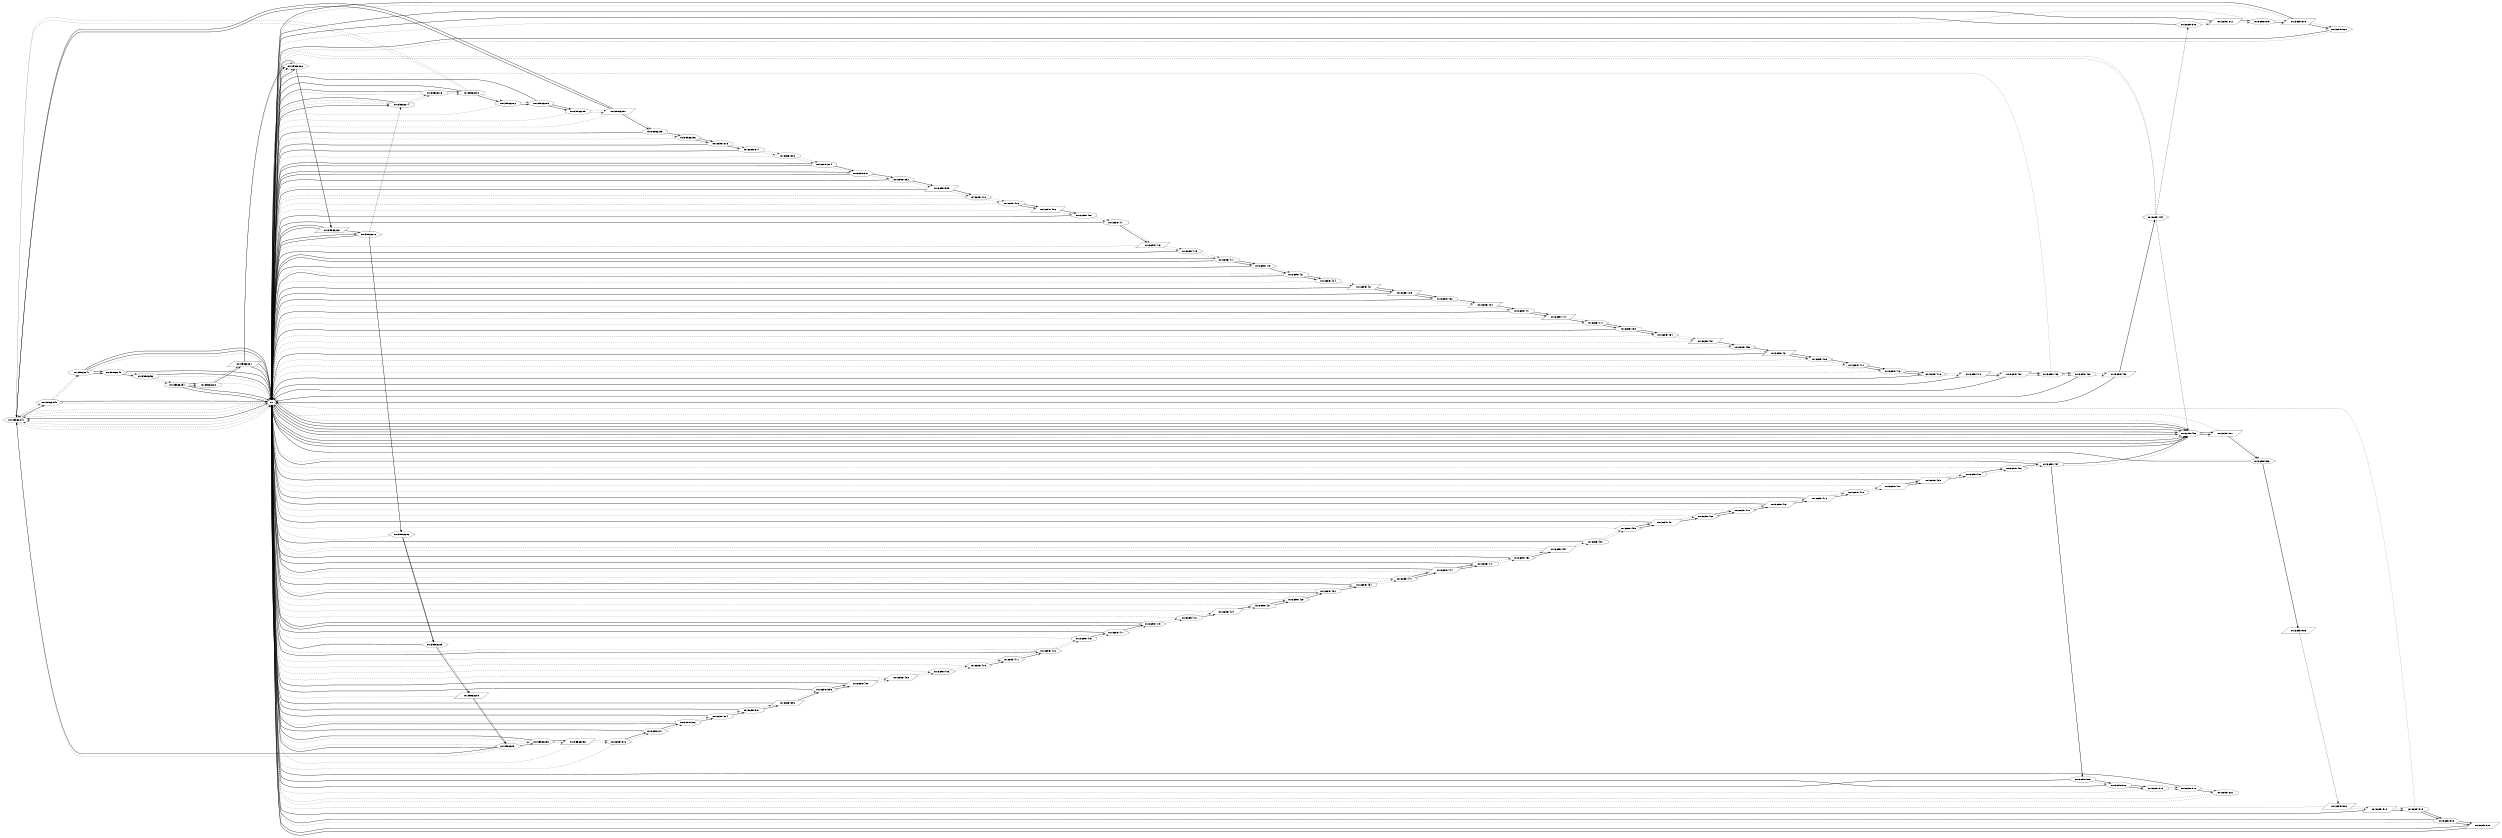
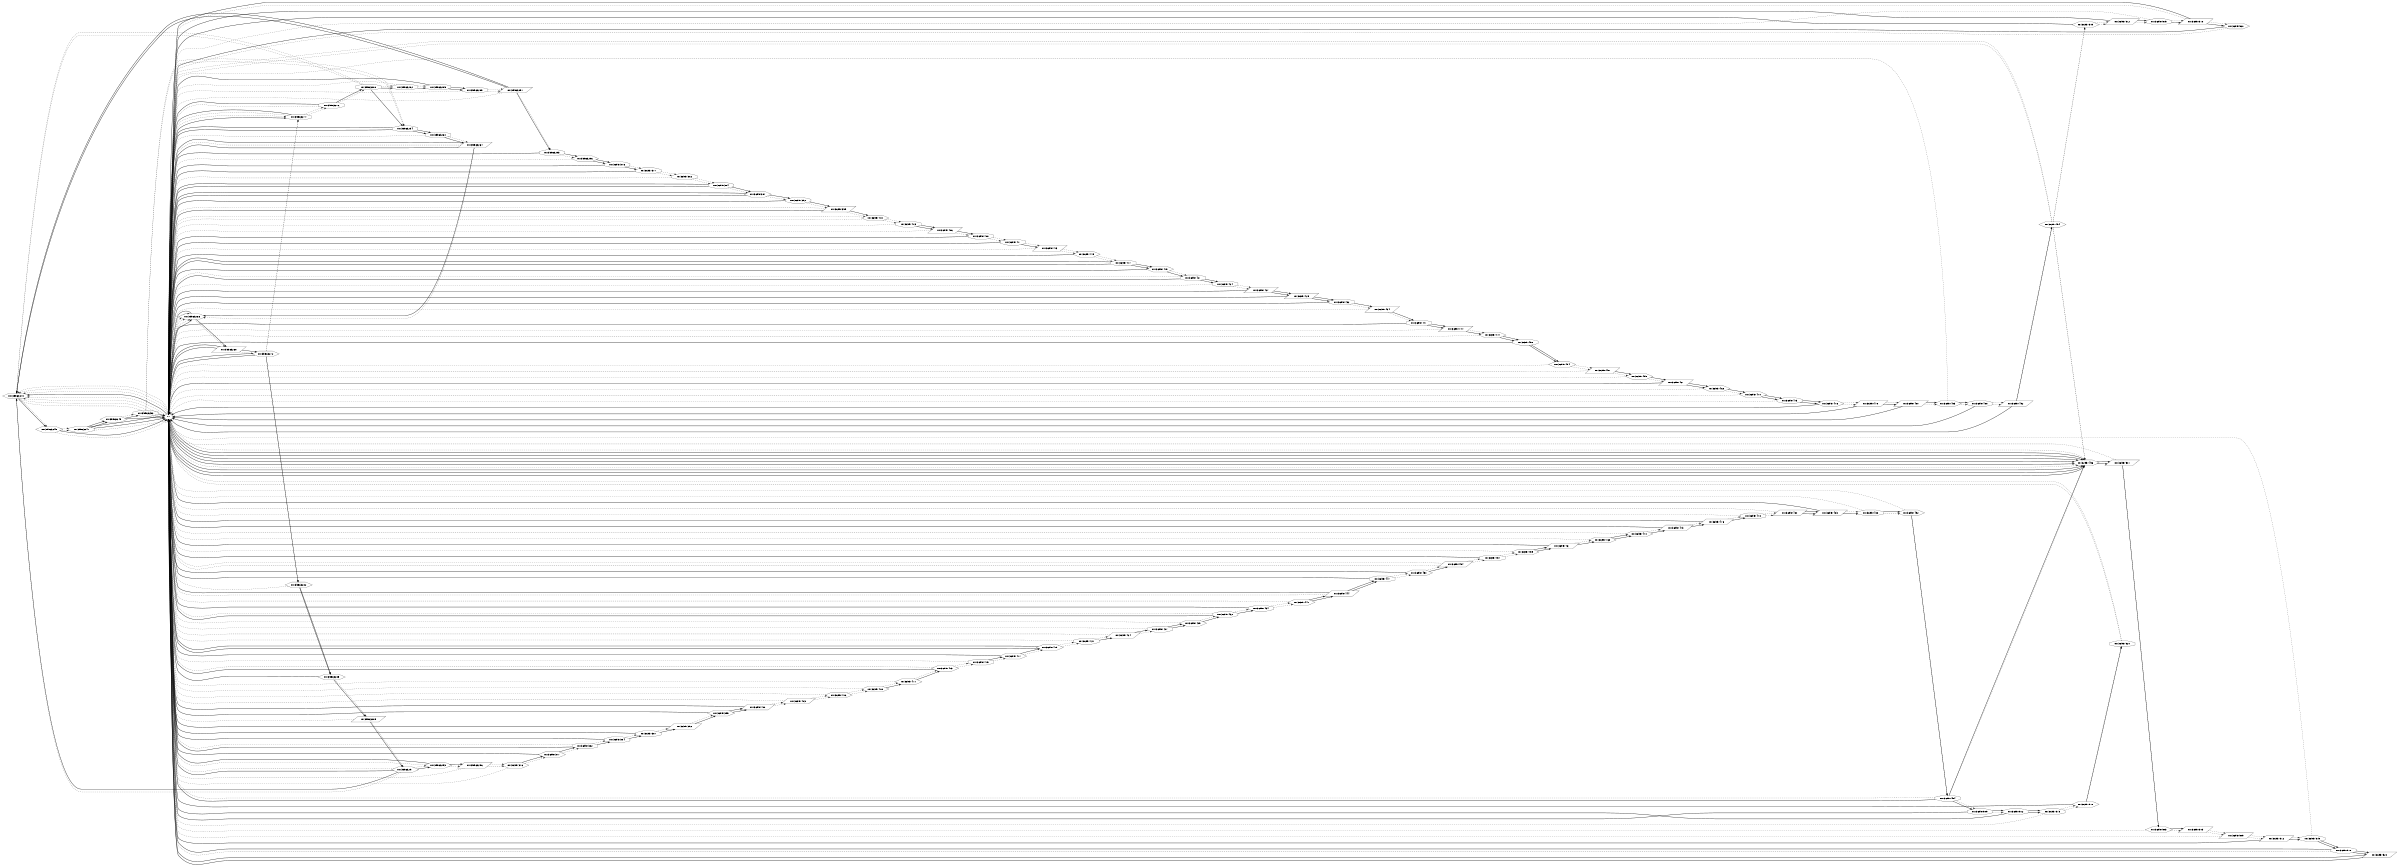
  digraph {
    rankdir=LR
    node [shape=octagon]
    edge [style=dashed]
    n1 [label="0x135563240" shape=hexagon]
    n2 [label="0x135563245" shape=hexagon]
    n0
    n3 [label="0x135563247"]
    n9 [label="0x135563266" shape=hexagon]
    n63 [label="0x135563274"]
    n117 [label="0x132957496" shape=hexagon]
    n4 [label="0x135563249" shape=hexagon]
    n5 [label="0x135563252"]
    n6 [label="0x135563254"]
    n7 [label="0x135563260"]
    n8 [label="0x135563264" shape=parallelogram]
    n10 [label="0x135563268" shape=parallelogram]
    n11 [label="0x135563272" shape=hexagon]
    n12 [label="0x135563282" shape=hexagon]
    n13 [label="0x135563285" shape=hexagon]
    n64 [label="0x135563276"]
    n14 [label="0x135563289" shape=parallelogram]
    n15 [label="0x135563291" shape=hexagon]
    n16 [label="0x135563293" shape=hexagon]
    n17 [label="0x135563296" shape=parallelogram]
    n18 [label="0x136957376" shape=hexagon]
    n19 [label="0x136957377" shape=hexagon]
    n20 [label="0x136957382"]
    n21 [label="0x136957384"]
    n22 [label="0x136957387"]
    n23 [label="0x136957392" shape=parallelogram]
    n24 [label="0x136957395" shape=hexagon]
    n25 [label="0x136957400" shape=parallelogram]
    n26 [label="0x136957403" shape=parallelogram]
    n27 [label="0x136957406" shape=hexagon]
    n28 [label="0x136957408" shape=hexagon]
    n29 [label="0x136957411" shape=hexagon]
    n30 [label="0x136957413" shape=hexagon]
    n31 [label="0x136957415"]
    n32 [label="0x136957417" shape=hexagon]
    n33 [label="0x136957419" shape=hexagon]
    n34 [label="0x136957421"]
    n35 [label="0x136957424" shape=parallelogram]
    n36 [label="0x136957427"]
    n37 [label="0x136957429" shape=hexagon]
    n38 [label="0x136957432"]
    n39 [label="0x136957434"]
    n40 [label="0x136957441" shape=hexagon]
    n41 [label="0x136957444" shape=parallelogram]
    n42 [label="0x136957447"]
    n43 [label="0x136957450" shape=hexagon]
    n44 [label="0x136957454" shape=parallelogram]
    n45 [label="0x136957457"]
    n46 [label="0x136957459" shape=hexagon]
    n47 [label="0x136957461" shape=parallelogram]
    n48 [label="0x136957468" shape=hexagon]
    n49 [label="0x136957470" shape=hexagon]
    n50 [label="0x136957473" shape=parallelogram]
    n51 [label="0x136957476" shape=parallelogram]
    n52 [label="0x136957478"]
    n53 [label="0x136957480" shape=parallelogram]
    n54 [label="0x136957483" shape=parallelogram]
    n55 [label="0x136957488"]
    n56 [label="0x136957492" shape=hexagon]
    n57 [label="0x136957494"]
    n58 [label="0x136957509"]
    n59 [label="0x136957512"]
    n118 [label="0x136957501" shape=parallelogram]
    n60 [label="0x136957515"]
    n61 [label="0x136957518" shape=hexagon]
    n62 [label="0x136957520"]
    n65 [label="0x135563280"]
    n66 [label="0x135563282"]
    n67 [label="0x135563285"]
    n68 [label="0x135563289"]
    n69 [label="0x135563291" shape=parallelogram]
    n70 [label="0x135563293"]
    n71 [label="0x135563296" shape=hexagon]
    n72 [label="0x136957376"]
    n73 [label="0x136957377"]
    n74 [label="0x136957382"]
    n75 [label="0x136957384"]
    n76 [label="0x136957387" shape=hexagon]
    n77 [label="0x136957392"]
    n78 [label="0x136957395" shape=parallelogram]
    n79 [label="0x136957400" shape=hexagon]
    n80 [label="0x136957403"]
    n81 [label="0x136957406" shape=parallelogram]
    n82 [label="0x136957408"]
    n83 [label="0x136957411"]
    n84 [label="0x136957413" shape=parallelogram]
    n85 [label="0x136957415" shape=hexagon]
    n86 [label="0x136957417"]
    n87 [label="0x136957419" shape=hexagon]
    n88 [label="0x136957421"]
    n89 [label="0x136957424"]
    n90 [label="0x136957427" shape=parallelogram]
    n91 [label="0x136957429" shape=parallelogram]
    n92 [label="0x136957432"]
    n93 [label="0x136957434" shape=parallelogram]
    n94 [label="0x136957441"]
    n95 [label="0x136957444" shape=parallelogram]
    n96 [label="0x136957447" shape=hexagon]
    n97 [label="0x136957450"]
    n98 [label="0x136957454" shape=hexagon]
    n99 [label="0x136957457" shape=parallelogram]
    n100 [label="0x136957459" shape=hexagon]
    n101 [label="0x136957461" shape=parallelogram]
    n102 [label="0x136957468" shape=hexagon]
    n103 [label="0x136957470" shape=hexagon]
    n104 [label="0x136957473"]
    n105 [label="0x136957476" shape=hexagon]
    n106 [label="0x136957478" shape=parallelogram]
    n107 [label="0x136957480" shape=parallelogram]
    n108 [label="0x136957483" shape=hexagon]
    n109 [label="0x136957488"]
    n110 [label="0x136957492" shape=parallelogram]
    n111 [label="0x136957494" shape=hexagon]
    n112 [label="0x136957509" shape=hexagon]
    n113 [label="0x136957512" shape=parallelogram]
    n114 [label="0x136957515"]
    n115 [label="0x136957518" shape=parallelogram]
    n116 [label="0x136957520" shape=hexagon]
    n119 [label="0x136957503" shape=hexagon]
    n120 [label="0x136957505" shape=parallelogram]
    n121 [label="0x136957509" shape=parallelogram]
    n122 [label="0x136957512" shape=parallelogram]
    n123 [label="0x136957515"]
    n124 [label="0x136957518"]
    n125 [label="0x136957520" shape=parallelogram]
    n1 -> n2 [style=bold]
    n1 -> n2
    n1 -> n0
    n1 -> n0
    n2 -> n0
    n2 -> n0 [style=bold]
    n2 -> n3
    n2 -> n3
    n0 -> n1
    n0 -> n1
    n0 -> n1 [style=bold]
    n0 -> n1
    n0 -> n1
    n0 -> n1
    n0 -> n9 [style=bold]
    n0 -> n9
    n0 -> n9
    n0 -> n9
    n0 -> n9
    n0 -> n63 [style=bold]
    n0 -> n63
    n0 -> n117 [style=bold]
    n0 -> n117 [style=bold]
    n0 -> n117 [style=bold]
    n0 -> n117
    n0 -> n117 [style=bold]
    n0 -> n117 [style=bold]
    n0 -> n117 [style=bold]
    n0 -> n117 [style=bold]
    n0 -> n117 [style=bold]
    n3 -> n0
    n3 -> n0 [style=bold]
    n3 -> n0 [style=bold]
    n3 -> n4 [style=bold]
    n3 -> n4 [style=bold]
    n9 -> n0 [style=bold]
    n9 -> n10
    n9 -> n10 [style=bold]
    n63 -> n0
    n63 -> n0 [style=bold]
    n63 -> n64
    n63 -> n64
    n117 -> n0
    n117 -> n118 [style=bold]
    n117 -> n118 [style=bold]
    n4 -> n0 [style=bold]
    n4 -> n5 [style=bold]
    n4 -> n5
    n5 -> n0
    n5 -> n0 [style=bold]
    n5 -> n6
    n5 -> n6
    n6 -> n0 [style=bold]
    n6 -> n0 [style=bold]
    n6 -> n7 [style=bold]
    n6 -> n7 [style=bold]
    n7 -> n0
    n7 -> n8 [style=bold]
    n7 -> n8
    n8 -> n0 [style=bold]
    n8 -> n0
    n8 -> n0 [style=bold]
    n8 -> n9
    n8 -> n9 [style=bold]
    n10 -> n0 [style=bold]
    n10 -> n0 [style=bold]
    n10 -> n11
    n10 -> n11 [style=bold]
    n11 -> n0 [style=bold]
    n11 -> n0 [style=bold]
    n11 -> n63
    n11 -> n63
    n11 -> n12 [style=bold]
    n11 -> n12
    n12 -> n0
    n12 -> n13 [style=bold]
    n12 -> n13 [style=bold]
    n13 -> n0 [style=bold]
    n13 -> n14 [style=bold]
    n13 -> n14
    n64 -> n0
    n64 -> n0 [style=bold]
    n64 -> n65
    n64 -> n65 [style=bold]
    n14 -> n0
    n14 -> n15 [style=bold]
    n14 -> n15
    n15 -> n1
    n15 -> n1 [style=bold]
    n15 -> n0 [style=bold]
    n15 -> n0
    n15 -> n16 [style=bold]
    n15 -> n16
    n16 -> n0
    n16 -> n0 [style=bold]
    n16 -> n17
    n16 -> n17 [style=bold]
    n17 -> n0
    n17 -> n18
    n17 -> n18
    n18 -> n0
    n18 -> n19
    n18 -> n19 [style=bold]
    n19 -> n0 [style=bold]
    n19 -> n20
    n19 -> n20 [style=bold]
    n20 -> n0 [style=bold]
    n20 -> n0
    n20 -> n21 [style=bold]
    n20 -> n21
    n21 -> n0 [style=bold]
    n21 -> n22 [style=bold]
    n21 -> n22
    n22 -> n0 [style=bold]
    n22 -> n23 [style=bold]
    n22 -> n23
    n23 -> n0 [style=bold]
    n23 -> n24 [style=bold]
    n23 -> n24
    n24 -> n0 [style=bold]
    n24 -> n25 [style=bold]
    n24 -> n25 [style=bold]
    n25 -> n0 [style=bold]
    n25 -> n26
    n25 -> n26
    n26 -> n0
    n26 -> n27
    n26 -> n27
    n27 -> n0
    n27 -> n28
    n27 -> n28
    n28 -> n0
    n28 -> n29 [style=bold]
    n28 -> n29
    n29 -> n0
    n29 -> n30 [style=bold]
    n29 -> n30
    n30 -> n0 [style=bold]
    n30 -> n0
    n30 -> n31
    n30 -> n31
    n31 -> n0
    n31 -> n32
    n31 -> n32 [style=bold]
    n32 -> n0 [style=bold]
    n32 -> n33
    n32 -> n33 [style=bold]
    n33 -> n0 [style=bold]
    n33 -> n0 [style=bold]
    n33 -> n34
    n33 -> n34
    n34 -> n0
    n34 -> n35 [style=bold]
    n34 -> n35
    n35 -> n0
    n35 -> n36
    n35 -> n36 [style=bold]
    n36 -> n0
    n36 -> n37 [style=bold]
    n36 -> n37 [style=bold]
    n37 -> n0
    n37 -> n38 [style=bold]
    n37 -> n38
    n38 -> n0 [style=bold]
    n38 -> n0
    n38 -> n39 [style=bold]
    n38 -> n39
    n39 -> n0 [style=bold]
    n39 -> n40
    n39 -> n40
    n40 -> n0
    n40 -> n41 [style=bold]
    n40 -> n41 [style=bold]
    n41 -> n0
    n41 -> n0 [style=bold]
    n41 -> n42 [style=bold]
    n41 -> n42 [style=bold]
    n42 -> n0 [style=bold]
    n42 -> n43
    n42 -> n43
    n43 -> n0 [style=bold]
    n43 -> n44 [style=bold]
    n43 -> n44
    n44 -> n0
    n44 -> n0
    n44 -> n45
    n44 -> n45
    n45 -> n0 [style=bold]
    n45 -> n46
    n45 -> n46
    n46 -> n0
    n46 -> n47 [style=bold]
    n46 -> n47 [style=bold]
    n47 -> n0 [style=bold]
    n47 -> n48 [style=bold]
    n47 -> n48
    n48 -> n0
    n48 -> n49 [style=bold]
    n48 -> n49 [style=bold]
    n49 -> n0
    n49 -> n50 [style=bold]
    n49 -> n50
    n50 -> n0 [style=bold]
    n50 -> n51 [style=bold]
    n50 -> n51
    n51 -> n0 [style=bold]
    n51 -> n52 [style=bold]
    n51 -> n52
    n52 -> n0
    n52 -> n53
    n52 -> n53
    n53 -> n0
    n53 -> n54 [style=bold]
    n53 -> n54 [style=bold]
    n54 -> n0 [style=bold]
    n54 -> n55 [style=bold]
    n54 -> n55
    n55 -> n0
    n55 -> n56
    n55 -> n56 [style=bold]
    n56 -> n0
    n56 -> n57
    n56 -> n57 [style=bold]
    n57 -> n0 [style=bold]
    n57 -> n0
    n57 -> n117
    n57 -> n117 [style=bold]
    n57 -> n58 [style=bold]
    n57 -> n58
    n58 -> n0 [style=bold]
    n58 -> n59
    n58 -> n59 [style=bold]
    n59 -> n0 [style=bold]
    n59 -> n60 [style=bold]
    n59 -> n60 [style=bold]
    n118 -> n0
    n118 -> n119 [style=bold]
    n118 -> n119
    n60 -> n0
    n60 -> n61
    n60 -> n61
    n61 -> n0 [style=bold]
    n61 -> n62 [style=bold]
    n61 -> n62
    n62 -> n0
    n62 -> n0
    n65 -> n1
    n65 -> n1
-   n65 -> n0 [style=bold]
+   n65 -> n6 [style=bold]
    n65 -> n66 [style=bold]
    n65 -> n66
    n66 -> n0
    n66 -> n67 [style=bold]
    n66 -> n67
    n67 -> n0 [style=bold]
    n67 -> n68 [style=bold]
    n67 -> n68 [style=bold]
    n68 -> n0
    n68 -> n69
    n68 -> n69
    n69 -> n1 [style=bold]
    n69 -> n1 [style=bold]
    n69 -> n0
    n69 -> n70 [style=bold]
    n69 -> n70
    n70 -> n0 [style=bold]
    n70 -> n71
    n70 -> n71 [style=bold]
    n71 -> n0
    n71 -> n72 [style=bold]
    n71 -> n72 [style=bold]
    n72 -> n0 [style=bold]
    n72 -> n73 [style=bold]
    n72 -> n73
    n73 -> n0 [style=bold]
    n73 -> n74
    n73 -> n74
    n74 -> n0
    n74 -> n75
    n74 -> n75
    n75 -> n0 [style=bold]
    n75 -> n0 [style=bold]
    n75 -> n76
    n75 -> n76 [style=bold]
    n76 -> n0 [style=bold]
    n76 -> n0 [style=bold]
    n76 -> n77
    n76 -> n77 [style=bold]
    n77 -> n0 [style=bold]
    n77 -> n78
    n77 -> n78 [style=bold]
    n78 -> n0 [style=bold]
    n78 -> n0
    n78 -> n79
    n78 -> n79 [style=bold]
    n79 -> n0
    n79 -> n0
    n79 -> n80
    n79 -> n80
    n80 -> n0
    n80 -> n81 [style=bold]
    n80 -> n81 [style=bold]
    n81 -> n0
    n81 -> n82
    n81 -> n82 [style=bold]
    n82 -> n0 [style=bold]
    n82 -> n83
    n82 -> n83
    n83 -> n0 [style=bold]
    n83 -> n84 [style=bold]
    n83 -> n84
    n84 -> n0
    n84 -> n85
    n84 -> n85
    n85 -> n0 [style=bold]
    n85 -> n86
    n85 -> n86
    n86 -> n0 [style=bold]
    n86 -> n0 [style=bold]
    n86 -> n87 [style=bold]
    n86 -> n87 [style=bold]
    n87 -> n0 [style=bold]
    n87 -> n88 [style=bold]
    n87 -> n88
    n88 -> n0 [style=bold]
    n88 -> n0
    n88 -> n89 [style=bold]
    n88 -> n89 [style=bold]
    n89 -> n0
    n89 -> n90
    n89 -> n90
    n90 -> n0 [style=bold]
    n90 -> n91 [style=bold]
    n90 -> n91 [style=bold]
    n91 -> n0 [style=bold]
    n91 -> n92 [style=bold]
    n91 -> n92 [style=bold]
    n92 -> n0 [style=bold]
    n92 -> n93
    n92 -> n93 [style=bold]
    n93 -> n0
    n93 -> n94
    n93 -> n94 [style=bold]
    n94 -> n0 [style=bold]
    n94 -> n95 [style=bold]
    n94 -> n95 [style=bold]
    n95 -> n0
    n95 -> n96 [style=bold]
    n95 -> n96
    n96 -> n0
    n96 -> n97 [style=bold]
    n96 -> n97 [style=bold]
    n97 -> n0 [style=bold]
    n97 -> n98 [style=bold]
    n97 -> n98 [style=bold]
    n98 -> n0
    n98 -> n99
    n98 -> n99
    n99 -> n0
    n99 -> n100
    n99 -> n100 [style=bold]
    n100 -> n0
    n100 -> n101
    n100 -> n101 [style=bold]
    n101 -> n0 [style=bold]
    n101 -> n102 [style=bold]
    n101 -> n102 [style=bold]
    n102 -> n0
    n102 -> n103
    n102 -> n103 [style=bold]
    n103 -> n0
    n103 -> n104 [style=bold]
    n103 -> n104 [style=bold]
    n104 -> n0
    n104 -> n105 [style=bold]
    n104 -> n105 [style=bold]
    n105 -> n0 [style=bold]
    n105 -> n106
    n105 -> n106
    n106 -> n0 [style=bold]
    n106 -> n107 [style=bold]
    n106 -> n107
    n107 -> n0 [style=bold]
    n107 -> n108
    n107 -> n108 [style=bold]
    n108 -> n0
    n108 -> n109
    n108 -> n109 [style=bold]
    n109 -> n0 [style=bold]
    n109 -> n110
    n109 -> n110
    n110 -> n0 [style=bold]
    n110 -> n111 [style=bold]
    n110 -> n111
    n111 -> n0
    n111 -> n0
    n111 -> n117
    n111 -> n117
    n111 -> n112
    n111 -> n112
    n112 -> n0 [style=bold]
    n112 -> n113
    n112 -> n113
    n113 -> n0 [style=bold]
    n113 -> n114
    n113 -> n114 [style=bold]
    n114 -> n0
    n114 -> n115 [style=bold]
    n114 -> n115
    n115 -> n0
    n115 -> n0 [style=bold]
    n115 -> n116 [style=bold]
    n115 -> n116
    n116 -> n0
    n116 -> n0 [style=bold]
-   n119 -> n0 [style=bold]
+   n119 -> n0
    n119 -> n120
    n119 -> n120 [style=bold]
    n120 -> n121
    n120 -> n121
    n121 -> n0
    n121 -> n122
    n121 -> n122
    n122 -> n0 [style=bold]
    n122 -> n123 [style=bold]
    n122 -> n123
    n123 -> n0
    n123 -> n124 [style=bold]
    n123 -> n124 [style=bold]
    n124 -> n0
    n124 -> n0 [style=bold]
    n124 -> n125 [style=bold]
    n124 -> n125 [style=bold]
    n125 -> n0 [style=bold]
    n125 -> n0 [style=bold]
  }
